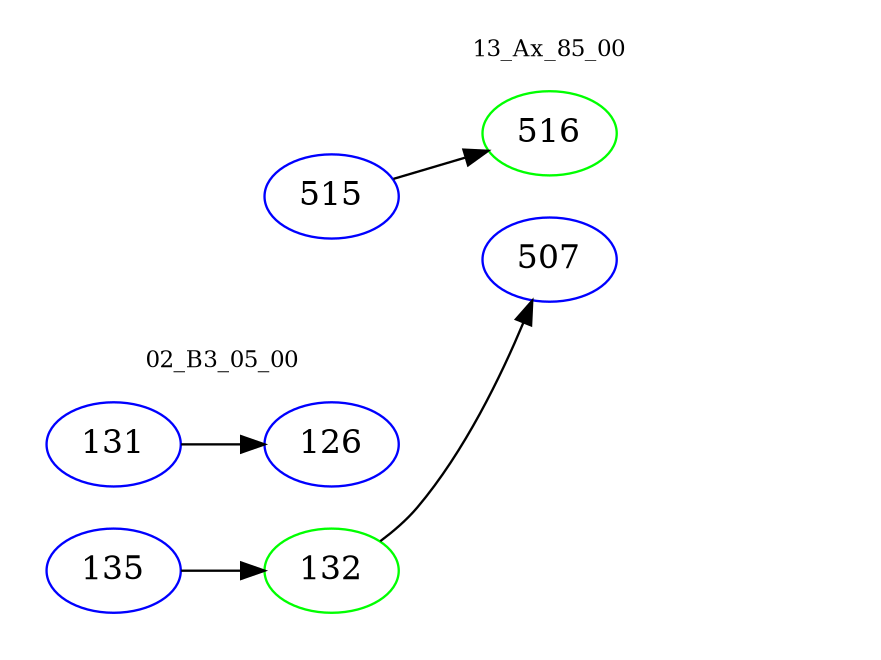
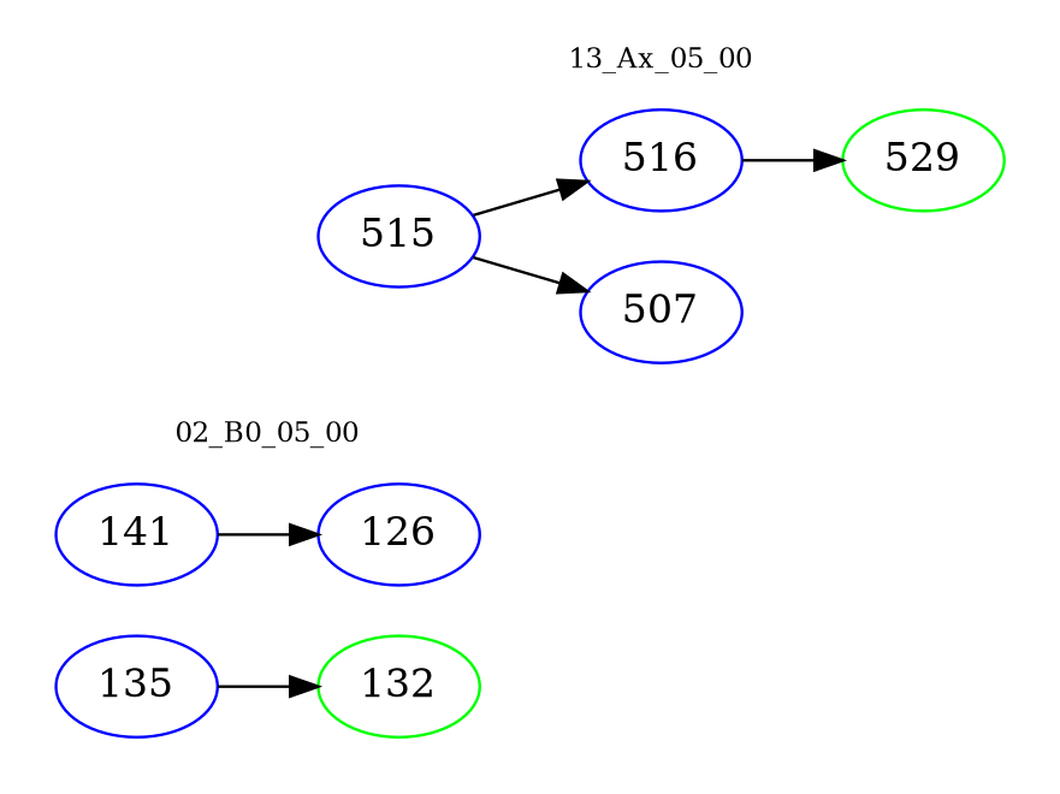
  digraph {
    rankdir=LR
    node [color=blue]
    edge [color=black]
    n1 [label=515]
    n2 [label=507]
-   n3 [color=green label=516]
-   n5 [label=131]
+   n3 [label=516]
+   n4 [color=green label=529]
+   n5 [label=141]
    n6 [label=126]
    n7 [label=135]
    n8 [color=green label=132]
    subgraph cluster_1 {
      color=white
      fontsize=10
-     label="13_Ax_85_00"
+     label="13_Ax_05_00"
      n1
      n2
      n3
+     n4
    }
    subgraph cluster_2 {
      color=white
      fontsize=10
-     label="02_B3_05_00"
+     label="02_B0_05_00"
      n5
      n6
      n7
      n8
    }
-   n8 -> n2
+   n1 -> n2
    n1 -> n3
+   n3 -> n4
    n5 -> n6
    n7 -> n8
  }
